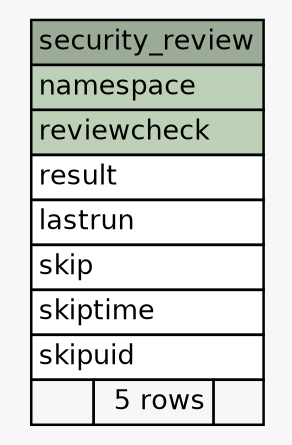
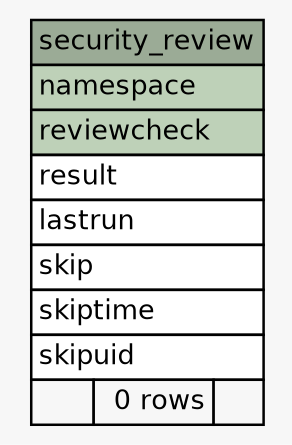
  digraph {
    bgcolor="#f7f7f7"
    fontname=Helvetica
    fontsize=11
    nodesep=0.18
    rankdir=RL
    ranksep=0.46
-   n1 [fontname=Helvetica fontsize=11 label=<     <TABLE BORDER="0" CELLBORDER="1" CELLSPACING="0" BGCOLOR="#ffffff">       <TR><TD COLSPAN="3" BGCOLOR="#9bab96" ALIGN="CENTER">security_review</TD></TR>       <TR><TD PORT="namespace" COLSPAN="3" BGCOLOR="#bed1b8" ALIGN="LEFT">namespace</TD></TR>       <TR><TD PORT="reviewcheck" COLSPAN="3" BGCOLOR="#bed1b8" ALIGN="LEFT">reviewcheck</TD></TR>       <TR><TD PORT="result" COLSPAN="3" ALIGN="LEFT">result</TD></TR>       <TR><TD PORT="lastrun" COLSPAN="3" ALIGN="LEFT">lastrun</TD></TR>       <TR><TD PORT="skip" COLSPAN="3" ALIGN="LEFT">skip</TD></TR>       <TR><TD PORT="skiptime" COLSPAN="3" ALIGN="LEFT">skiptime</TD></TR>       <TR><TD PORT="skipuid" COLSPAN="3" ALIGN="LEFT">skipuid</TD></TR>       <TR><TD ALIGN="LEFT" BGCOLOR="#f7f7f7">  </TD><TD ALIGN="RIGHT" BGCOLOR="#f7f7f7">5 rows</TD><TD ALIGN="RIGHT" BGCOLOR="#f7f7f7">  </TD></TR>     </TABLE>> shape=plaintext]
+   n1 [fontname=Helvetica fontsize=11 label=<     <TABLE BORDER="0" CELLBORDER="1" CELLSPACING="0" BGCOLOR="#ffffff">       <TR><TD COLSPAN="3" BGCOLOR="#9bab96" ALIGN="CENTER">security_review</TD></TR>       <TR><TD PORT="namespace" COLSPAN="3" BGCOLOR="#bed1b8" ALIGN="LEFT">namespace</TD></TR>       <TR><TD PORT="reviewcheck" COLSPAN="3" BGCOLOR="#bed1b8" ALIGN="LEFT">reviewcheck</TD></TR>       <TR><TD PORT="result" COLSPAN="3" ALIGN="LEFT">result</TD></TR>       <TR><TD PORT="lastrun" COLSPAN="3" ALIGN="LEFT">lastrun</TD></TR>       <TR><TD PORT="skip" COLSPAN="3" ALIGN="LEFT">skip</TD></TR>       <TR><TD PORT="skiptime" COLSPAN="3" ALIGN="LEFT">skiptime</TD></TR>       <TR><TD PORT="skipuid" COLSPAN="3" ALIGN="LEFT">skipuid</TD></TR>       <TR><TD ALIGN="LEFT" BGCOLOR="#f7f7f7">  </TD><TD ALIGN="RIGHT" BGCOLOR="#f7f7f7">0 rows</TD><TD ALIGN="RIGHT" BGCOLOR="#f7f7f7">  </TD></TR>     </TABLE>> shape=plaintext]
  }
